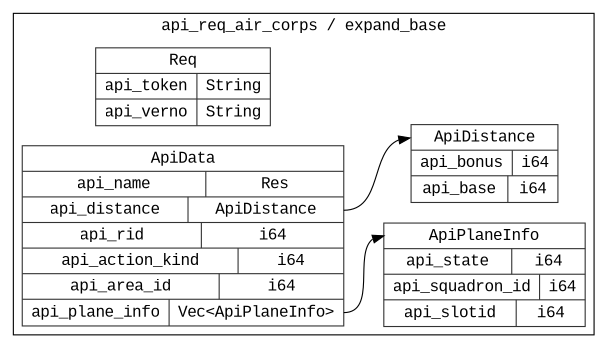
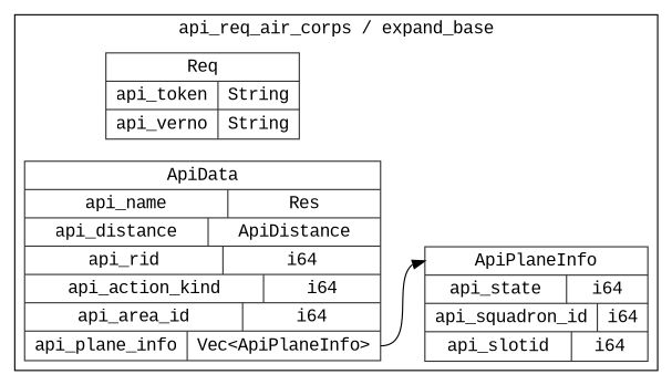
  digraph {
    fontname="Liberation Mono"
    rankdir=LR
    node [color=gray20 fontname="Liberation Mono" shape=record style=solid]
    edge [fontname="Liberation Mono"]
    n1 [label="<Req> Req  | { api_token | <api_token> String } | { api_verno | <api_verno> String }"]
    n2 [label="<ApiData> ApiData  | { api_name | <api_name> Res } | { api_distance | <api_distance> ApiDistance } | { api_rid | <api_rid> i64 } | { api_action_kind | <api_action_kind> i64 } | { api_area_id | <api_area_id> i64 } | { api_plane_info | <api_plane_info> Vec\<ApiPlaneInfo\> }"]
    n3 [label="<ApiPlaneInfo> ApiPlaneInfo  | { api_state | <api_state> i64 } | { api_squadron_id | <api_squadron_id> i64 } | { api_slotid | <api_slotid> i64 }"]
-   n4 [label="<ApiDistance> ApiDistance  | { api_bonus | <api_bonus> i64 } | { api_base | <api_base> i64 }"]
    subgraph cluster_1 {
      label="api_req_air_corps / expand_base"
      n1
      n2
      n3
-     n4
    }
    n2 -> n3 [headport="ApiPlaneInfo:w" tailport="api_plane_info:e"]
-   n2 -> n4 [headport="ApiDistance:w" tailport="api_distance:e"]
  }
